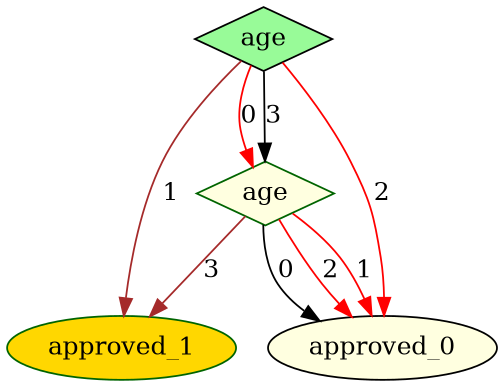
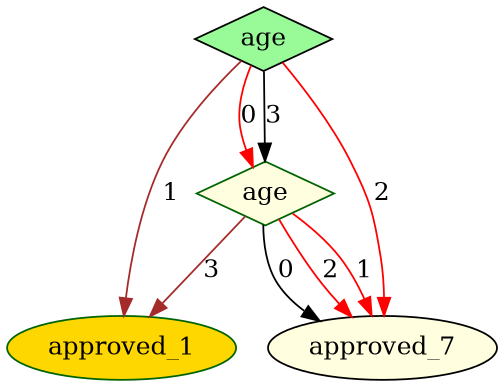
  digraph {
    node [style=filled fillcolor=lightyellow color=darkgreen]
    edge [color=red]
    n1 [label=approved_1 fillcolor=gold]
-   n2 [label=approved_0 color=black]
+   n2 [label=approved_7 color=black]
    n3 [label=age shape=diamond]
    n4 [label=age shape=diamond fillcolor=palegreen color=black]
    n3 -> n1 [label=3 color=brown]
    n3 -> n2 [label=2]
    n3 -> n2 [label=1]
    n3 -> n2 [label=0 color=black]
    n4 -> n1 [label=1 color=brown]
    n4 -> n2 [label=2]
    n4 -> n3 [label=3 color=black]
    n4 -> n3 [label=0]
  }
